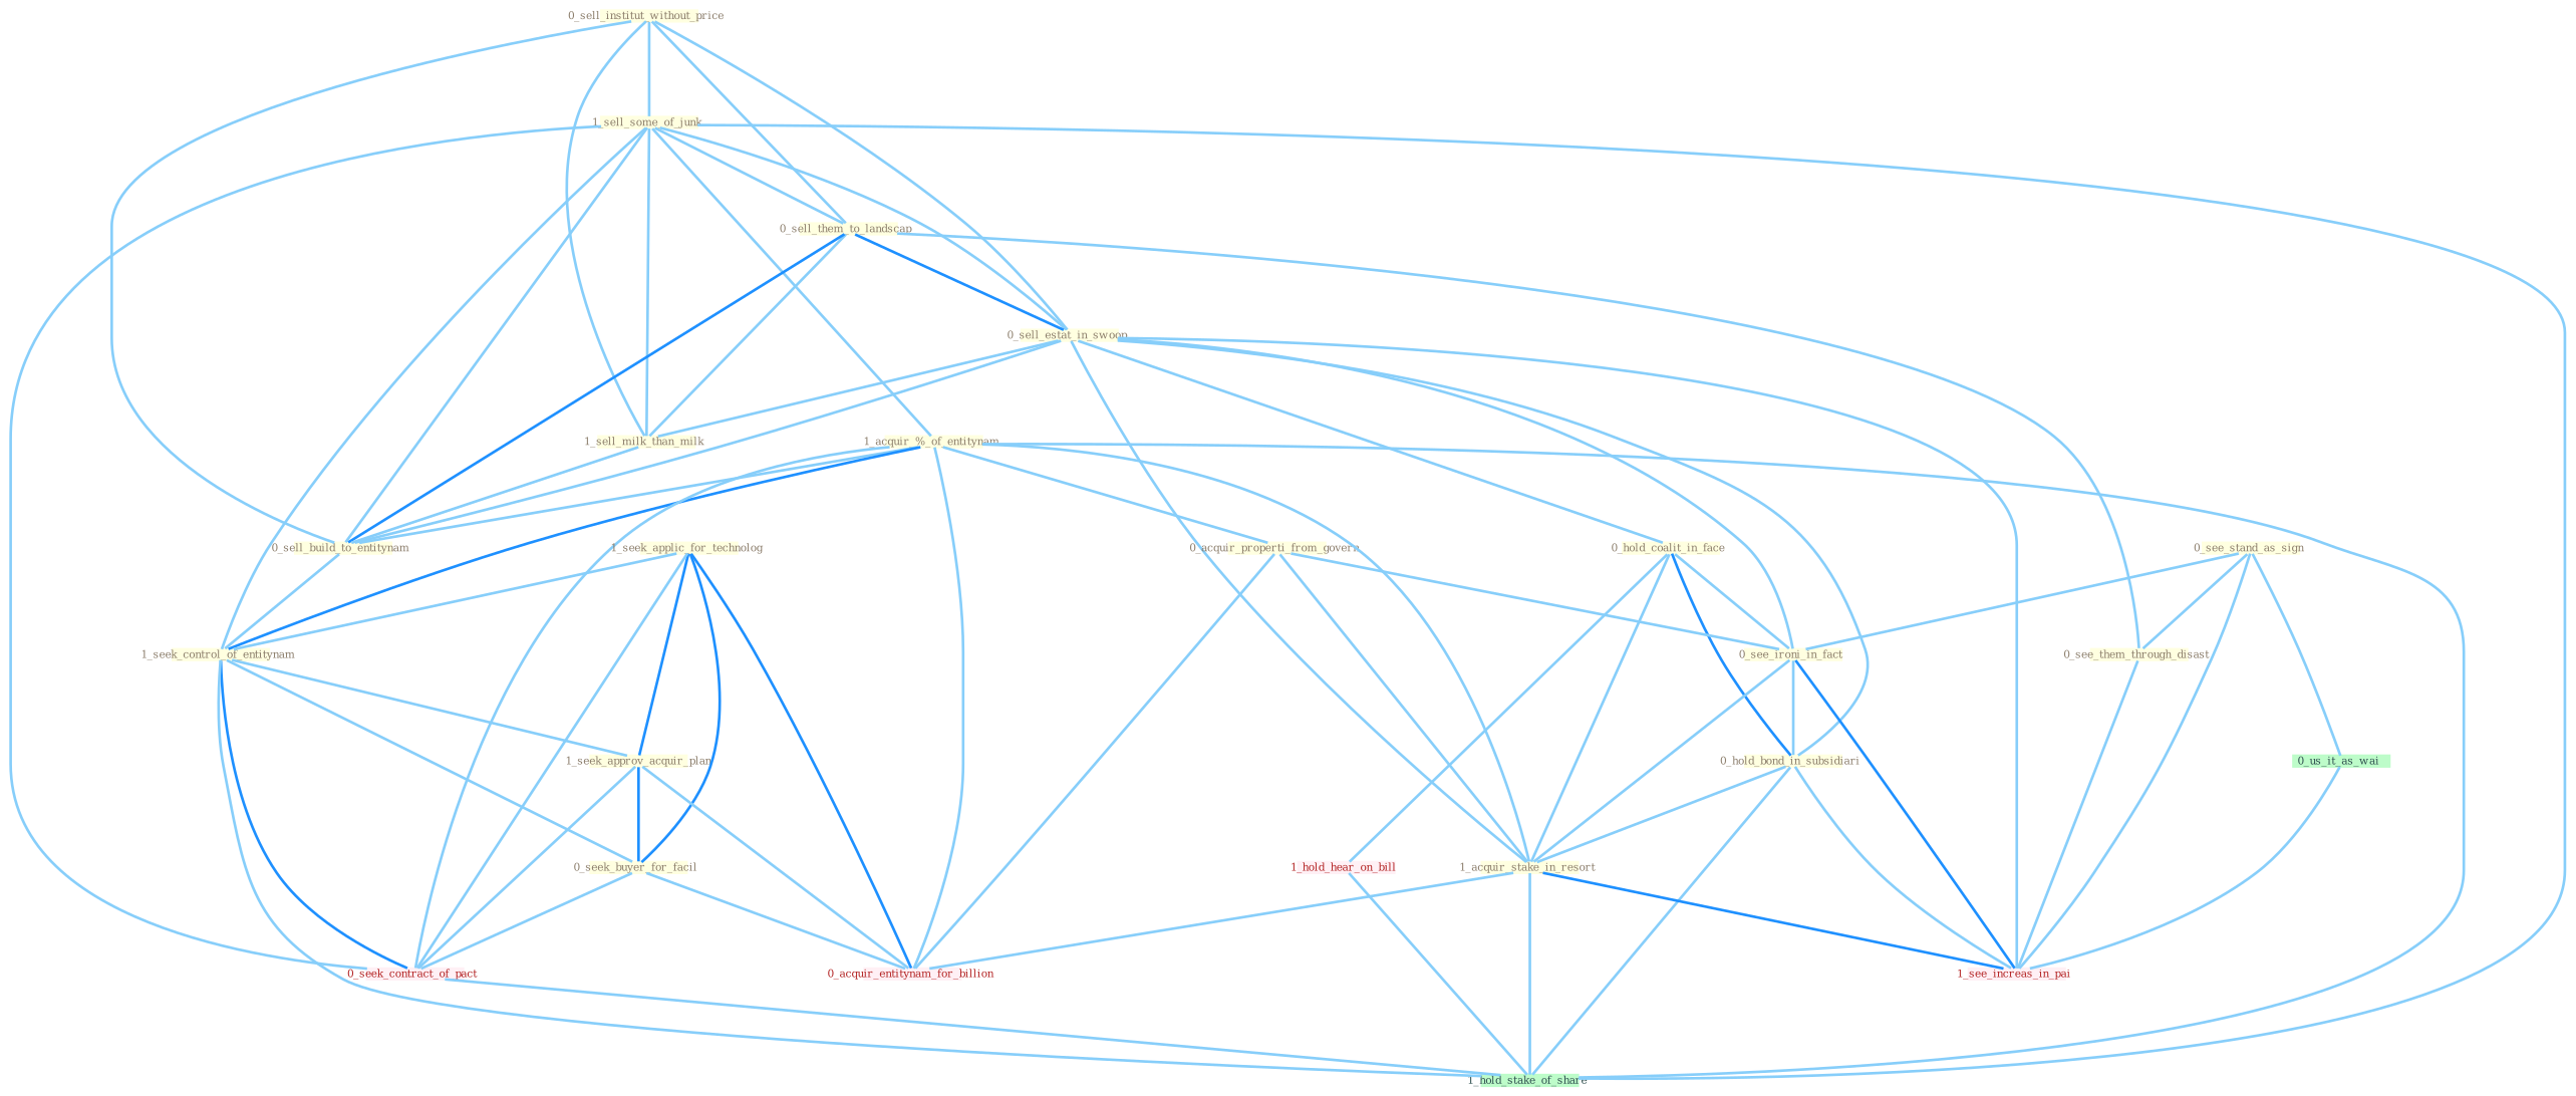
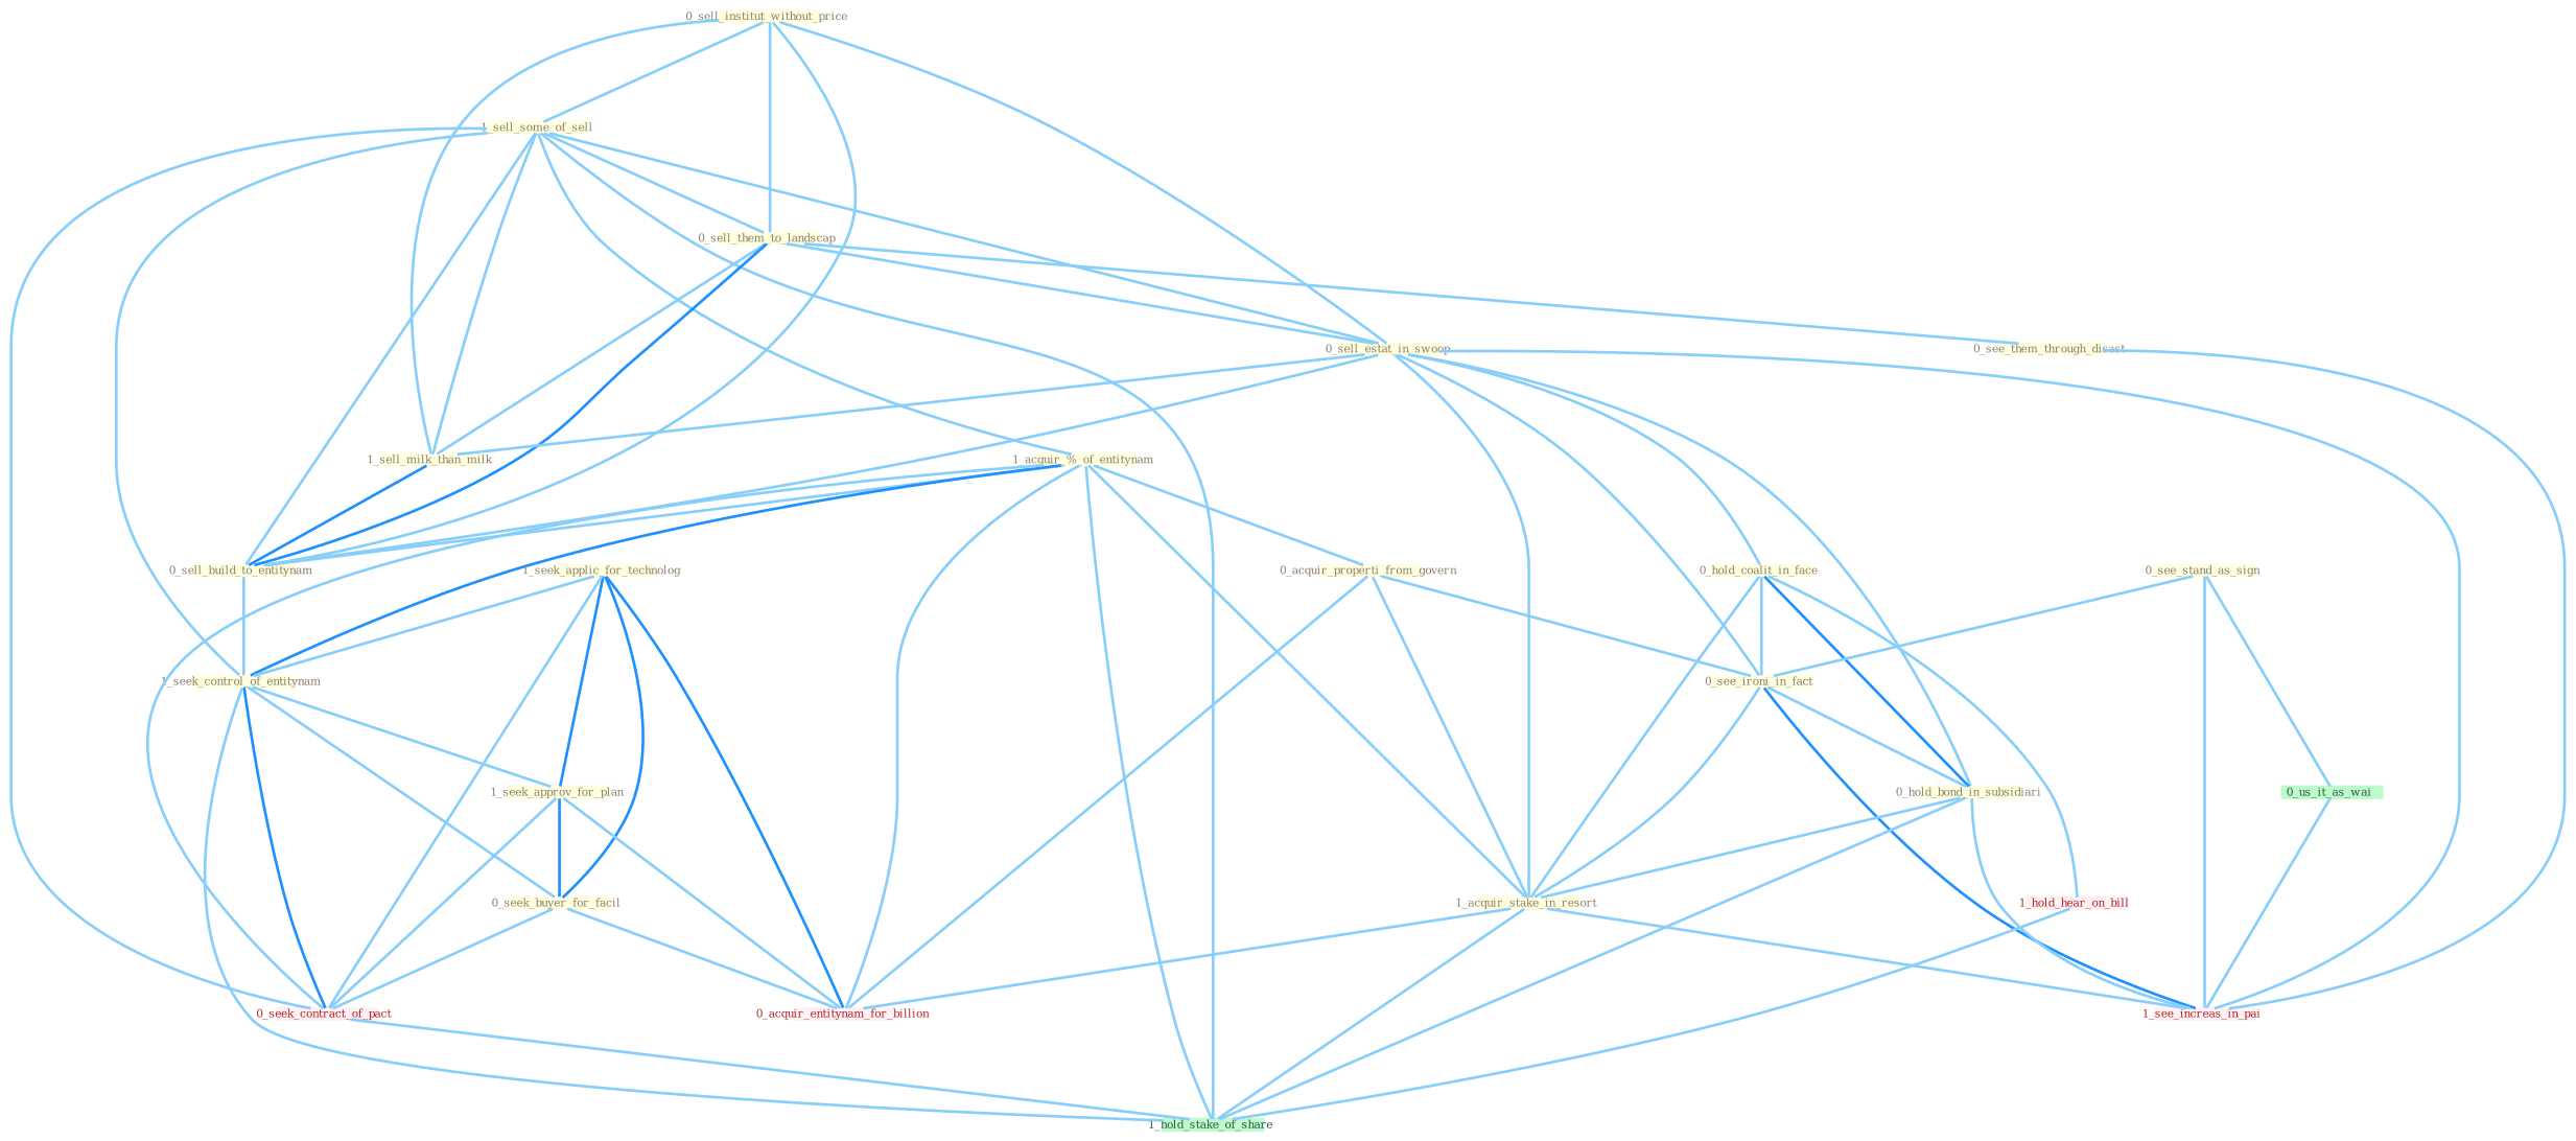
  graph {
    node [color="#ffffe0" fixedsize=true fontcolor="#8b7d6b" fontsize=4 shape=polygon style=filled]
    edge [color="#87cefa" w=1]
    "0_sell_institut_without_price " [height=.06 width=.5]
-   "1_sell_some_of_junk " [height=.06 width=.5]
+   "1_sell_some_of_junk " [height=.06 width=.5 label="1_sell_some_of_sell"]
    "0_sell_them_to_landscap " [height=.06 width=.5]
    "0_sell_estat_in_swoop " [height=.06 width=.5]
    "1_acquir_%_of_entitynam " [height=.06 width=.5]
    "1_sell_milk_than_milk " [height=.06 width=.5]
    "0_hold_coalit_in_face " [height=.06 width=.5]
    "0_see_stand_as_sign " [height=.06 width=.5]
    "0_acquir_properti_from_govern " [height=.06 width=.5]
    "0_see_them_through_disast " [height=.06 width=.5]
    "0_sell_build_to_entitynam " [height=.06 width=.5]
    "1_seek_applic_for_technolog " [height=.06 width=.5]
    "1_seek_control_of_entitynam " [height=.06 width=.5]
    "0_see_ironi_in_fact " [height=.06 width=.5]
    "0_hold_bond_in_subsidiari " [height=.06 width=.5]
-   "1_seek_approv_for_plan " [height=.06 width=.5 label="1_seek_approv_acquir_plan"]
+   "1_seek_approv_for_plan " [height=.06 width=.5]
    "0_seek_buyer_for_facil " [height=.06 width=.5]
    "1_acquir_stake_in_resort " [height=.06 width=.5]
    "0_seek_contract_of_pact " [color="#fff0f5" fontcolor="#b22222" height=.06 width=.5]
    "0_acquir_entitynam_for_billion " [color="#fff0f5" fontcolor="#b22222" height=.06 width=.5]
    "1_see_increas_in_pai " [color="#fff0f5" fontcolor="#b22222" height=.06 width=.5]
    "1_hold_hear_on_bill " [color="#fff0f5" fontcolor="#b22222" height=.06 width=.5]
    "1_hold_stake_of_share " [color="#BDFCC9" fontcolor="#2f4f4f" height=.06 width=.5]
    "0_us_it_as_wai " [color="#BDFCC9" fontcolor="#2f4f4f" height=.06 width=.5]
    subgraph sub_1 {
      "0_sell_institut_without_price "
      "1_sell_some_of_junk "
      "0_sell_them_to_landscap "
      "0_sell_estat_in_swoop "
      "1_acquir_%_of_entitynam "
      "1_sell_milk_than_milk "
      "0_hold_coalit_in_face "
      "0_see_stand_as_sign "
      "0_acquir_properti_from_govern "
      "0_see_them_through_disast "
      "0_sell_build_to_entitynam "
      "1_seek_applic_for_technolog "
      "1_seek_control_of_entitynam "
      "0_see_ironi_in_fact "
      "0_hold_bond_in_subsidiari "
      "1_seek_approv_for_plan "
      "0_seek_buyer_for_facil "
      "1_acquir_stake_in_resort "
    }
    subgraph sub_2 {
      "0_seek_contract_of_pact "
      "0_acquir_entitynam_for_billion "
      "1_see_increas_in_pai "
      "1_hold_hear_on_bill "
    }
    "0_sell_institut_without_price " -- "1_sell_some_of_junk "
    "0_sell_institut_without_price " -- "0_sell_them_to_landscap "
    "0_sell_institut_without_price " -- "0_sell_estat_in_swoop "
    "0_sell_institut_without_price " -- "1_sell_milk_than_milk "
    "0_sell_institut_without_price " -- "0_sell_build_to_entitynam "
    "1_sell_some_of_junk " -- "0_sell_them_to_landscap "
    "1_sell_some_of_junk " -- "0_sell_estat_in_swoop "
    "1_sell_some_of_junk " -- "1_acquir_%_of_entitynam "
    "1_sell_some_of_junk " -- "1_sell_milk_than_milk "
    "1_sell_some_of_junk " -- "0_sell_build_to_entitynam "
    "1_sell_some_of_junk " -- "1_seek_control_of_entitynam "
    "1_sell_some_of_junk " -- "0_seek_contract_of_pact "
    "1_sell_some_of_junk " -- "1_hold_stake_of_share "
-   "0_sell_them_to_landscap " -- "0_sell_estat_in_swoop " [color="#1e90ff"]
+   "0_sell_them_to_landscap " -- "0_sell_estat_in_swoop "
    "0_sell_them_to_landscap " -- "1_sell_milk_than_milk "
    "0_sell_them_to_landscap " -- "0_see_them_through_disast "
    "0_sell_them_to_landscap " -- "0_sell_build_to_entitynam " [color="#1e90ff" w=2]
    "0_sell_estat_in_swoop " -- "1_sell_milk_than_milk "
    "0_sell_estat_in_swoop " -- "0_hold_coalit_in_face "
    "0_sell_estat_in_swoop " -- "0_sell_build_to_entitynam "
    "0_sell_estat_in_swoop " -- "0_see_ironi_in_fact "
    "0_sell_estat_in_swoop " -- "0_hold_bond_in_subsidiari "
    "0_sell_estat_in_swoop " -- "1_acquir_stake_in_resort "
    "0_sell_estat_in_swoop " -- "1_see_increas_in_pai "
    "1_acquir_%_of_entitynam " -- "0_acquir_properti_from_govern "
    "1_acquir_%_of_entitynam " -- "0_sell_build_to_entitynam "
    "1_acquir_%_of_entitynam " -- "1_seek_control_of_entitynam " [color="#1e90ff" w=2]
    "1_acquir_%_of_entitynam " -- "1_acquir_stake_in_resort "
    "1_acquir_%_of_entitynam " -- "0_seek_contract_of_pact "
    "1_acquir_%_of_entitynam " -- "0_acquir_entitynam_for_billion "
    "1_acquir_%_of_entitynam " -- "1_hold_stake_of_share "
-   "1_sell_milk_than_milk " -- "0_sell_build_to_entitynam "
+   "1_sell_milk_than_milk " -- "0_sell_build_to_entitynam " [color="#1e90ff"]
    "0_hold_coalit_in_face " -- "0_see_ironi_in_fact "
    "0_hold_coalit_in_face " -- "0_hold_bond_in_subsidiari " [color="#1e90ff" w=2]
    "0_hold_coalit_in_face " -- "1_acquir_stake_in_resort "
    "0_hold_coalit_in_face " -- "1_hold_hear_on_bill "
-   "0_see_stand_as_sign " -- "0_see_them_through_disast "
    "0_see_stand_as_sign " -- "0_see_ironi_in_fact "
    "0_see_stand_as_sign " -- "1_see_increas_in_pai "
    "0_see_stand_as_sign " -- "0_us_it_as_wai "
    "0_acquir_properti_from_govern " -- "0_see_ironi_in_fact "
    "0_acquir_properti_from_govern " -- "1_acquir_stake_in_resort "
    "0_acquir_properti_from_govern " -- "0_acquir_entitynam_for_billion "
    "0_see_them_through_disast " -- "1_see_increas_in_pai "
    "0_sell_build_to_entitynam " -- "1_seek_control_of_entitynam "
    "1_seek_applic_for_technolog " -- "1_seek_control_of_entitynam "
    "1_seek_applic_for_technolog " -- "1_seek_approv_for_plan " [color="#1e90ff" w=2]
    "1_seek_applic_for_technolog " -- "0_seek_buyer_for_facil " [color="#1e90ff" w=2]
    "1_seek_applic_for_technolog " -- "0_seek_contract_of_pact "
    "1_seek_applic_for_technolog " -- "0_acquir_entitynam_for_billion " [color="#1e90ff"]
    "1_seek_control_of_entitynam " -- "1_seek_approv_for_plan "
    "1_seek_control_of_entitynam " -- "0_seek_buyer_for_facil "
    "1_seek_control_of_entitynam " -- "0_seek_contract_of_pact " [color="#1e90ff" w=2]
    "1_seek_control_of_entitynam " -- "1_hold_stake_of_share "
    "0_see_ironi_in_fact " -- "0_hold_bond_in_subsidiari "
    "0_see_ironi_in_fact " -- "1_acquir_stake_in_resort "
    "0_see_ironi_in_fact " -- "1_see_increas_in_pai " [color="#1e90ff" w=2]
    "0_hold_bond_in_subsidiari " -- "1_acquir_stake_in_resort "
    "0_hold_bond_in_subsidiari " -- "1_see_increas_in_pai "
    "0_hold_bond_in_subsidiari " -- "1_hold_stake_of_share "
    "1_seek_approv_for_plan " -- "0_seek_buyer_for_facil " [color="#1e90ff" w=2]
    "1_seek_approv_for_plan " -- "0_seek_contract_of_pact "
    "1_seek_approv_for_plan " -- "0_acquir_entitynam_for_billion "
    "0_seek_buyer_for_facil " -- "0_seek_contract_of_pact "
    "0_seek_buyer_for_facil " -- "0_acquir_entitynam_for_billion "
    "1_acquir_stake_in_resort " -- "0_acquir_entitynam_for_billion "
-   "1_acquir_stake_in_resort " -- "1_see_increas_in_pai " [color="#1e90ff"]
+   "1_acquir_stake_in_resort " -- "1_see_increas_in_pai "
    "1_acquir_stake_in_resort " -- "1_hold_stake_of_share "
    "0_seek_contract_of_pact " -- "1_hold_stake_of_share "
    "1_hold_hear_on_bill " -- "1_hold_stake_of_share "
    "0_us_it_as_wai " -- "1_see_increas_in_pai "
  }
